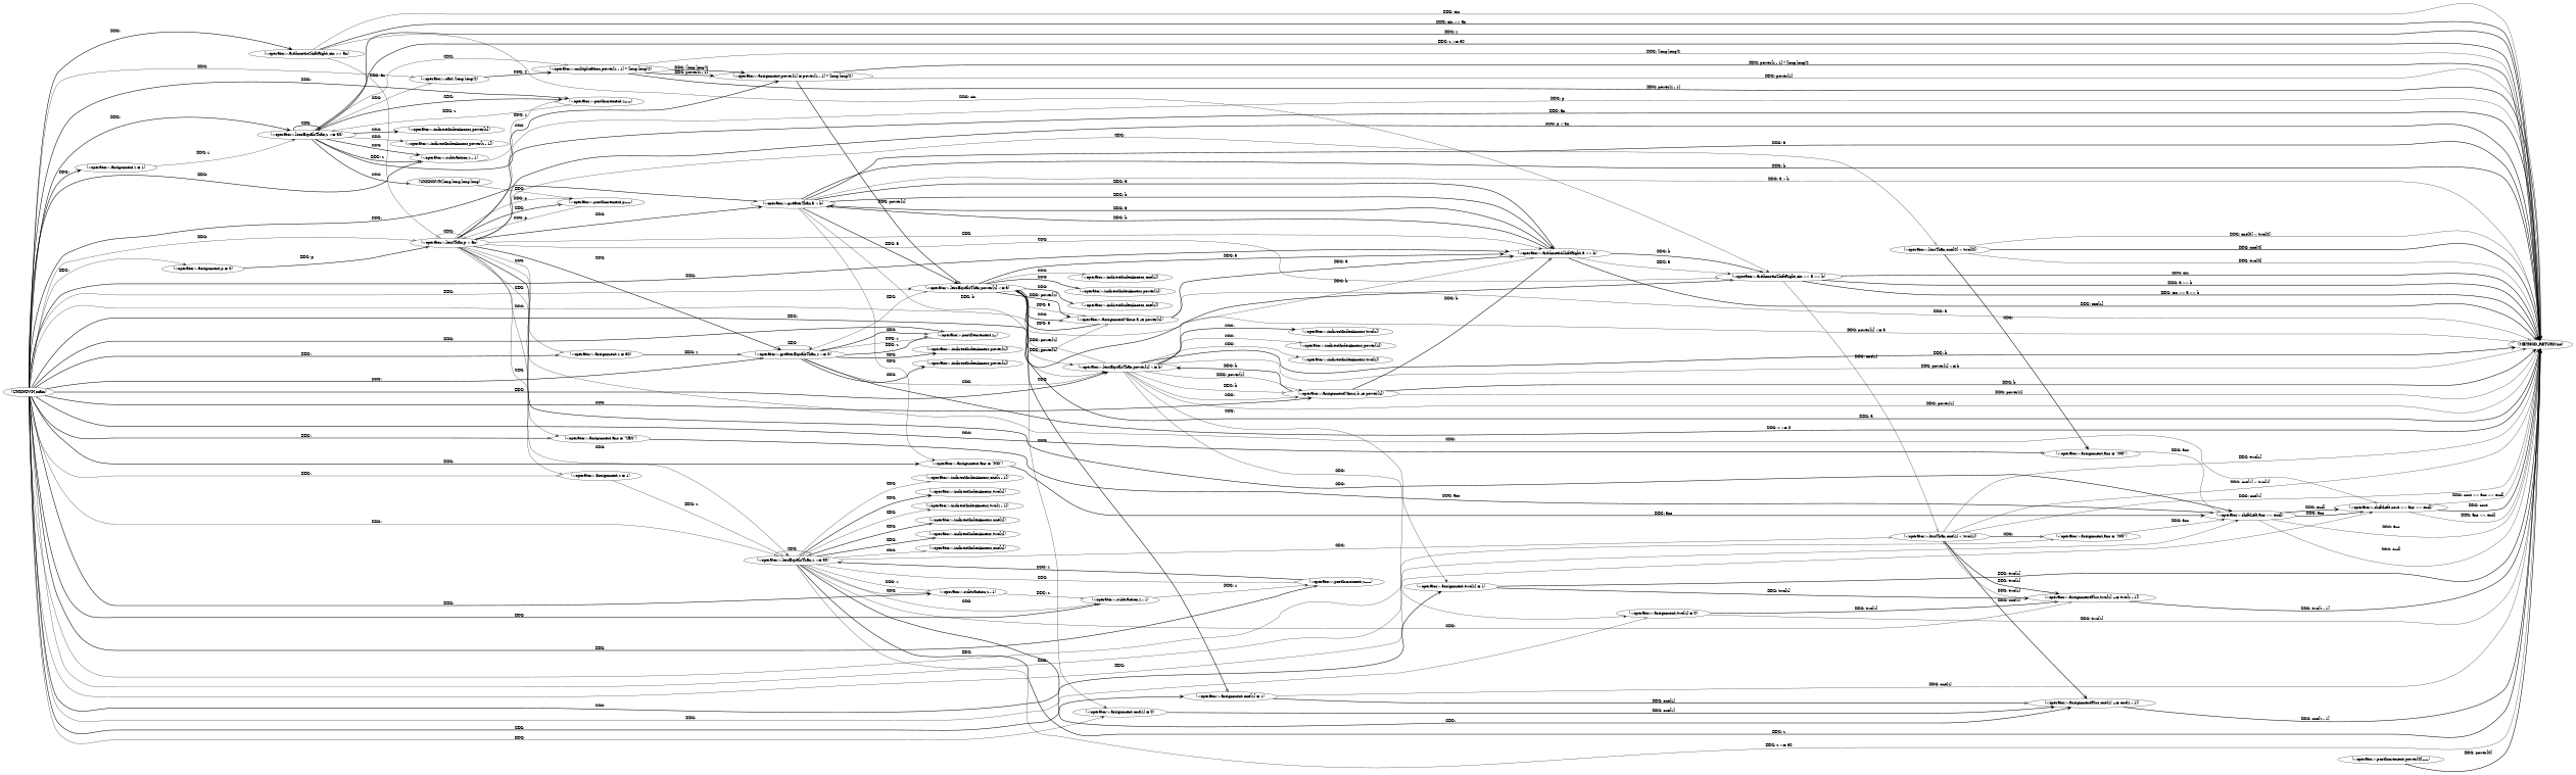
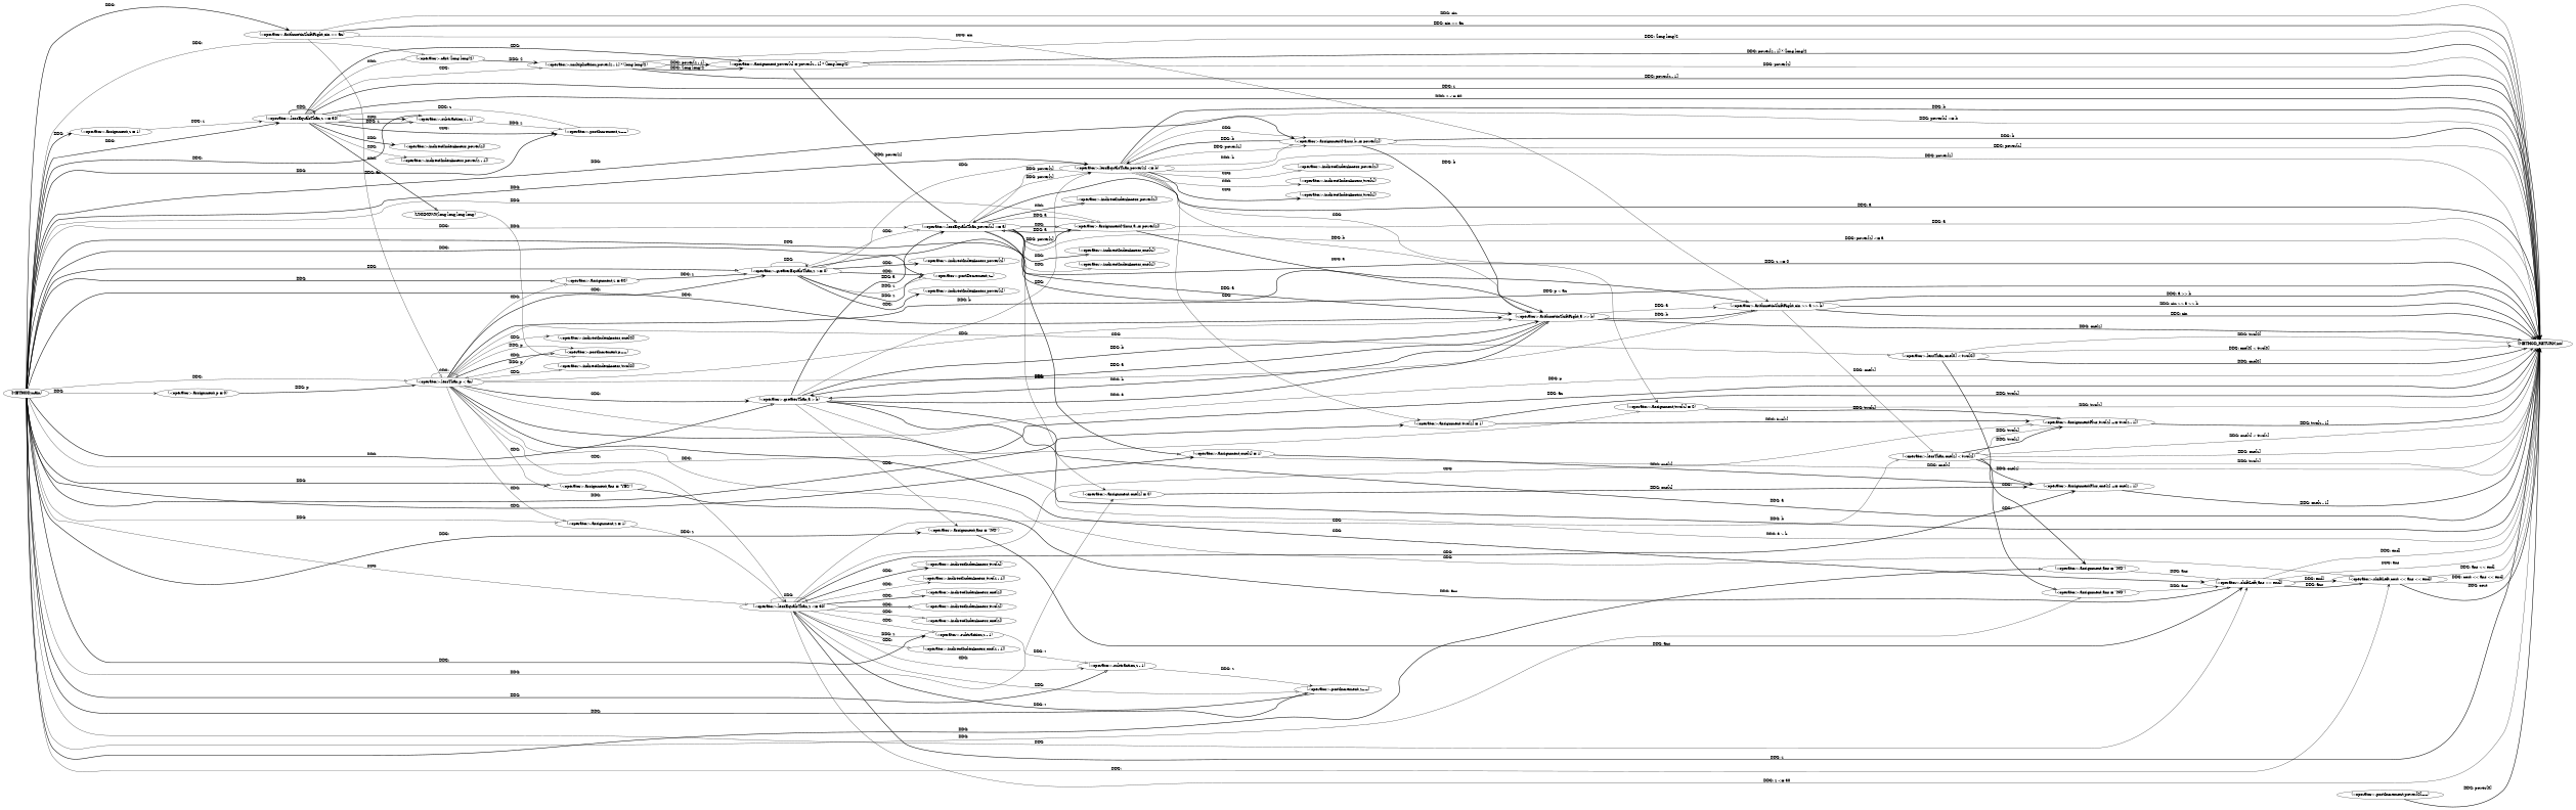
  digraph {
    rankdir=LR
    edge [arrowhead=onormal style=bold]
-   n1 [label="(UNKNOWN,main)"]
+   n1 [label="(METHOD,main)"]
    n2 [label="(<operator>.arithmeticShiftRight,cin >> an)"]
    n3 [label="(<operator>.assignment,z = 1)"]
    n4 [label="(<operator>.lessEqualsThan,z <= 30)"]
    n5 [label="(<operator>.postIncrement,z++)"]
    n6 [label="(<operator>.assignment,p = 0)"]
    n7 [label="(<operator>.lessThan,p < an)"]
    n8 [label="(<operator>.assignment,ans = \"YES\")"]
    n9 [label="(<operator>.arithmeticShiftRight,cin >> a >> b)"]
    n10 [label="(<operator>.shiftLeft,cout << ans << endl)"]
    n11 [label="(<operator>.greaterThan,a > b)"]
    n12 [label="(<operator>.assignment,ans = \"NO\")"]
    n13 [label="(<operator>.assignment,z = 30)"]
    n14 [label="(<operator>.greaterEqualsThan,z >= 0)"]
    n15 [label="(<operator>.postDecrement,z--)"]
    n16 [label="(<operator>.assignment,ans = \"NO\")"]
    n17 [label="(<operator>.assignment,z = 1)"]
    n18 [label="(<operator>.lessEqualsThan,z <= 30)"]
    n19 [label="(<operator>.postIncrement,z++)"]
    n20 [label="(<operator>.cast,(long long)2)"]
    n21 [label="(<operator>.arithmeticShiftRight,a >> b)"]
    n22 [label="(<operator>.shiftLeft,ans << endl)"]
    n23 [label="(<operator>.subtraction,z - 1)"]
    n24 [label="(<operator>.lessEqualsThan,power[z] <= a)"]
    n25 [label="(<operator>.lessEqualsThan,power[z] <= b)"]
    n26 [label="(<operator>.assignment,ans = \"NO\")"]
    n27 [label="(<operator>.assignment,one[z] = 1)"]
    n28 [label="(<operator>.assignmentMinus,a -= power[z])"]
    n29 [label="(<operator>.assignment,one[z] = 0)"]
    n30 [label="(<operator>.assignment,two[z] = 1)"]
    n31 [label="(<operator>.assignmentMinus,b -= power[z])"]
    n32 [label="(<operator>.assignment,two[z] = 0)"]
    n33 [label="(<operator>.subtraction,z - 1)"]
    n34 [label="(<operator>.subtraction,z - 1)"]
    n35 [label="(METHOD_RETURN,int)"]
    n36 [label="(<operator>.assignment,power[z] = power[z - 1] * (long long)2)"]
    n37 [label="(<operator>.multiplication,power[z - 1] * (long long)2)"]
    n38 [label="(<operator>.indirectIndexAccess,power[z])"]
    n39 [label="(<operator>.indirectIndexAccess,power[z - 1])"]
    n40 [label="(UNKNOWN,long long,long long)"]
    n41 [label="(<operator>.postIncrement,p++)"]
    n42 [label="(<operator>.lessThan,one[0] < two[0])"]
+   n43 [label="(<operator>.indirectIndexAccess,one[0])"]
+   n44 [label="(<operator>.indirectIndexAccess,two[0])"]
    n45 [label="(<operator>.lessThan,one[z] < two[z])"]
    n46 [label="(<operator>.indirectIndexAccess,power[z])"]
    n47 [label="(<operator>.indirectIndexAccess,power[z])"]
    n48 [label="(<operator>.assignmentPlus,one[z] += one[z - 1])"]
    n49 [label="(<operator>.assignmentPlus,two[z] += two[z - 1])"]
    n50 [label="(<operator>.indirectIndexAccess,one[z])"]
    n51 [label="(<operator>.indirectIndexAccess,one[z - 1])"]
    n52 [label="(<operator>.indirectIndexAccess,two[z])"]
    n53 [label="(<operator>.indirectIndexAccess,two[z - 1])"]
    n54 [label="(<operator>.indirectIndexAccess,one[z])"]
    n55 [label="(<operator>.indirectIndexAccess,two[z])"]
    n56 [label="(<operator>.indirectIndexAccess,one[z])"]
    n57 [label="(<operator>.indirectIndexAccess,power[z])"]
    n58 [label="(<operator>.indirectIndexAccess,one[z])"]
    n59 [label="(<operator>.indirectIndexAccess,two[z])"]
    n60 [label="(<operator>.indirectIndexAccess,power[z])"]
    n61 [label="(<operator>.indirectIndexAccess,two[z])"]
    n62 [label="(<operator>.postIncrement,power[0]++)"]
    n1 -> n2 [arrowhead=vee label="DDG: "]
    n1 -> n3 [arrowhead=vee label="DDG: "]
    n1 -> n4 [arrowhead=vee label="DDG: "]
    n1 -> n5 [arrowhead=vee label="DDG: "]
    n1 -> n6 [arrowhead=vee label="DDG: " style=solid]
    n1 -> n7 [label="DDG: " style=solid]
    n1 -> n8 [label="DDG: "]
    n1 -> n9 [label="DDG: "]
    n1 -> n10 [arrowhead=vee label="DDG: " style=solid]
    n1 -> n11 [label="DDG: "]
    n1 -> n12 [arrowhead=vee label="DDG: "]
    n1 -> n13 [label="DDG: "]
    n1 -> n14 [label="DDG: "]
    n1 -> n15 [label="DDG: "]
    n1 -> n16 [label="DDG: "]
    n1 -> n17 [label="DDG: " style=solid]
    n1 -> n18 [label="DDG: " style=solid]
    n1 -> n19 [label="DDG: "]
    n1 -> n20 [label="DDG: " style=solid]
    n1 -> n21 [arrowhead=vee label="DDG: "]
    n1 -> n22 [arrowhead=vee label="DDG: " style=solid]
    n1 -> n23 [label="DDG: "]
    n1 -> n24 [arrowhead=vee label="DDG: " style=solid]
    n1 -> n25 [arrowhead=vee label="DDG: "]
    n1 -> n26 [label="DDG: " style=solid]
    n1 -> n27 [arrowhead=vee label="CDG: "]
    n1 -> n28 [label="DDG: " style=solid]
    n1 -> n29 [arrowhead=vee label="DDG: " style=solid]
    n1 -> n30 [arrowhead=vee label="DDG: "]
    n1 -> n31 [arrowhead=vee label="DDG: "]
    n1 -> n32 [label="DDG: " style=solid]
    n1 -> n33 [arrowhead=vee label="DDG: "]
    n1 -> n34 [label="DDG: "]
    n2 -> n7 [label="DDG: an" style=solid]
    n2 -> n9 [arrowhead=vee label="DDG: cin" style=solid]
    n2 -> n35 [label="DDG: cin" style=solid]
    n2 -> n35 [label="DDG: cin >> an"]
    n3 -> n4 [arrowhead=vee label="DDG: z" style=solid]
    n4 -> n4 [label="CDG: "]
    n4 -> n5 [arrowhead=vee label="CDG: "]
    n4 -> n20 [label="CDG: " style=solid]
    n4 -> n23 [label="DDG: z"]
    n4 -> n23 [arrowhead=vee label="CDG: "]
    n4 -> n35 [arrowhead=vee label="DDG: z"]
    n4 -> n35 [arrowhead=vee label="DDG: z <= 30"]
    n4 -> n36 [arrowhead=vee label="CDG: "]
    n4 -> n37 [label="CDG: " style=solid]
    n4 -> n38 [arrowhead=vee label="CDG: "]
    n4 -> n39 [arrowhead=vee label="CDG: " style=solid]
    n4 -> n40 [label="CDG: "]
    n5 -> n4 [label="DDG: z" style=solid]
    n6 -> n7 [label="DDG: p"]
    n7 -> n7 [label="CDG: " style=solid]
    n7 -> n8 [arrowhead=vee label="CDG: " style=solid]
    n7 -> n9 [label="CDG: " style=solid]
    n7 -> n10 [label="CDG: " style=solid]
    n7 -> n11 [arrowhead=vee label="CDG: "]
    n7 -> n13 [label="CDG: " style=solid]
    n7 -> n14 [arrowhead=vee label="CDG: "]
    n7 -> n17 [label="CDG: " style=solid]
    n7 -> n18 [arrowhead=vee label="CDG: " style=solid]
    n7 -> n21 [arrowhead=vee label="CDG: " style=solid]
    n7 -> n22 [arrowhead=vee label="CDG: "]
    n7 -> n35 [arrowhead=vee label="DDG: p" style=solid]
    n7 -> n35 [label="DDG: an"]
    n7 -> n35 [label="DDG: p < an"]
    n7 -> n41 [arrowhead=vee label="DDG: p" style=solid]
    n7 -> n41 [label="CDG: "]
    n7 -> n42 [label="CDG: " style=solid]
+   n7 -> n43 [arrowhead=vee label="CDG: " style=solid]
+   n7 -> n44 [label="CDG: " style=solid]
    n8 -> n22 [label="DDG: ans"]
    n9 -> n35 [label="DDG: cin"]
    n9 -> n35 [label="DDG: a >> b"]
    n9 -> n35 [arrowhead=vee label="DDG: cin >> a >> b"]
    n9 -> n45 [label="DDG: one[z]" style=solid]
    n10 -> n35 [arrowhead=vee label="DDG: ans << endl" style=solid]
    n10 -> n35 [label="DDG: cout << ans << endl" style=solid]
    n10 -> n35 [label="DDG: cout"]
    n11 -> n12 [arrowhead=vee label="CDG: " style=solid]
    n11 -> n21 [label="DDG: a"]
    n11 -> n21 [arrowhead=vee label="DDG: b"]
    n11 -> n24 [arrowhead=vee label="DDG: a"]
    n11 -> n25 [arrowhead=vee label="DDG: b" style=solid]
    n11 -> n35 [arrowhead=vee label="DDG: a"]
    n11 -> n35 [label="DDG: b"]
    n11 -> n35 [arrowhead=vee label="DDG: a > b" style=solid]
    n12 -> n22 [arrowhead=vee label="DDG: ans"]
    n13 -> n14 [label="DDG: z"]
    n14 -> n14 [arrowhead=vee label="CDG: " style=solid]
    n14 -> n15 [label="DDG: z"]
    n14 -> n15 [label="CDG: "]
    n14 -> n24 [label="CDG: " style=solid]
    n14 -> n25 [arrowhead=vee label="CDG: " style=solid]
    n14 -> n35 [label="DDG: z >= 0"]
    n14 -> n46 [arrowhead=vee label="CDG: "]
    n14 -> n47 [arrowhead=vee label="CDG: "]
    n15 -> n14 [label="DDG: z" style=solid]
    n16 -> n22 [label="DDG: ans" style=solid]
    n17 -> n18 [label="DDG: z" style=solid]
    n18 -> n18 [label="CDG: " style=solid]
    n18 -> n19 [label="CDG: " style=solid]
    n18 -> n33 [label="DDG: z" style=solid]
    n18 -> n33 [label="CDG: " style=solid]
    n18 -> n34 [arrowhead=vee label="CDG: " style=solid]
    n18 -> n35 [label="DDG: z"]
    n18 -> n35 [arrowhead=vee label="DDG: z <= 30" style=solid]
    n18 -> n45 [label="CDG: " style=solid]
    n18 -> n48 [arrowhead=vee label="CDG: "]
    n18 -> n49 [label="CDG: " style=solid]
    n18 -> n50 [label="CDG: " style=solid]
    n18 -> n51 [label="CDG: " style=solid]
    n18 -> n52 [arrowhead=vee label="CDG: "]
    n18 -> n53 [arrowhead=vee label="CDG: " style=solid]
    n18 -> n54 [label="CDG: "]
    n18 -> n55 [label="CDG: "]
    n19 -> n18 [label="DDG: z"]
    n20 -> n37 [arrowhead=vee label="DDG: 2"]
    n21 -> n9 [arrowhead=vee label="DDG: a" style=solid]
    n21 -> n9 [label="DDG: b"]
    n21 -> n11 [arrowhead=vee label="DDG: a"]
    n21 -> n11 [label="DDG: b"]
    n21 -> n35 [label="DDG: one[z]"]
    n22 -> n10 [label="DDG: ans"]
    n22 -> n10 [arrowhead=vee label="DDG: endl"]
    n22 -> n35 [arrowhead=vee label="DDG: ans" style=solid]
    n22 -> n35 [label="DDG: endl" style=solid]
    n23 -> n5 [label="DDG: z" style=solid]
    n24 -> n21 [arrowhead=vee label="DDG: a"]
    n24 -> n25 [arrowhead=vee label="DDG: power[z]" style=solid]
    n24 -> n27 [label="CDG: "]
    n24 -> n28 [arrowhead=vee label="DDG: power[z]"]
    n24 -> n28 [label="DDG: a" style=solid]
    n24 -> n28 [label="CDG: "]
    n24 -> n29 [arrowhead=vee label="CDG: " style=solid]
    n24 -> n35 [label="DDG: a"]
    n24 -> n35 [label="DDG: power[z] <= a" style=solid]
    n24 -> n56 [label="CDG: " style=solid]
    n24 -> n57 [label="CDG: "]
    n24 -> n58 [label="CDG: "]
    n25 -> n21 [label="DDG: b" style=solid]
    n25 -> n24 [arrowhead=vee label="DDG: power[z]" style=solid]
    n25 -> n30 [arrowhead=vee label="CDG: " style=solid]
    n25 -> n31 [arrowhead=vee label="DDG: power[z]" style=solid]
    n25 -> n31 [label="DDG: b" style=solid]
    n25 -> n31 [arrowhead=vee label="CDG: " style=solid]
    n25 -> n32 [arrowhead=vee label="CDG: " style=solid]
    n25 -> n35 [arrowhead=vee label="DDG: power[z]" style=solid]
    n25 -> n35 [arrowhead=vee label="DDG: b"]
    n25 -> n35 [arrowhead=vee label="DDG: power[z] <= b" style=solid]
    n25 -> n59 [arrowhead=vee label="CDG: "]
    n25 -> n60 [label="CDG: " style=solid]
    n25 -> n61 [arrowhead=vee label="CDG: " style=solid]
    n26 -> n22 [arrowhead=vee label="DDG: ans" style=solid]
    n27 -> n35 [arrowhead=vee label="DDG: one[z]" style=solid]
    n27 -> n48 [label="DDG: one[z]"]
    n28 -> n21 [arrowhead=vee label="DDG: a"]
    n28 -> n24 [label="DDG: a"]
    n28 -> n35 [label="DDG: a" style=solid]
    n29 -> n48 [arrowhead=vee label="DDG: one[z]"]
    n30 -> n35 [arrowhead=vee label="DDG: two[z]"]
    n30 -> n49 [arrowhead=vee label="DDG: two[z]"]
    n31 -> n21 [label="DDG: b"]
    n31 -> n25 [arrowhead=vee label="DDG: b"]
    n31 -> n35 [arrowhead=vee label="DDG: b"]
    n31 -> n35 [label="DDG: power[z]" style=solid]
    n32 -> n35 [label="DDG: two[z]" style=solid]
    n32 -> n49 [label="DDG: two[z]"]
    n33 -> n34 [label="DDG: z" style=solid]
    n34 -> n19 [arrowhead=vee label="DDG: z" style=solid]
    n36 -> n24 [label="DDG: power[z]"]
    n36 -> n35 [label="DDG: power[z]" style=solid]
    n36 -> n35 [arrowhead=vee label="DDG: power[z - 1] * (long long)2"]
    n37 -> n35 [arrowhead=vee label="DDG: power[z - 1]"]
    n37 -> n35 [arrowhead=vee label="DDG: (long long)2" style=solid]
    n37 -> n36 [arrowhead=vee label="DDG: power[z - 1]"]
    n37 -> n36 [arrowhead=vee label="DDG: (long long)2"]
    n40 -> n41 [label="DDG: " style=solid]
    n41 -> n7 [label="DDG: p" style=solid]
    n42 -> n16 [arrowhead=vee label="CDG: "]
    n42 -> n35 [label="DDG: one[0]"]
    n42 -> n35 [label="DDG: two[0]" style=solid]
    n42 -> n35 [arrowhead=vee label="DDG: one[0] < two[0]" style=solid]
    n45 -> n26 [label="CDG: "]
    n45 -> n35 [label="DDG: one[z]" style=solid]
    n45 -> n35 [label="DDG: two[z]" style=solid]
    n45 -> n35 [arrowhead=vee label="DDG: one[z] < two[z]" style=solid]
    n45 -> n48 [arrowhead=vee label="DDG: one[z]"]
    n45 -> n49 [arrowhead=vee label="DDG: two[z]"]
    n48 -> n35 [label="DDG: one[z - 1]"]
    n49 -> n35 [arrowhead=vee label="DDG: two[z - 1]"]
    n49 -> n45 [label="DDG: two[z]" style=solid]
    n62 -> n35 [arrowhead=vee label="DDG: power[0]"]
  }
